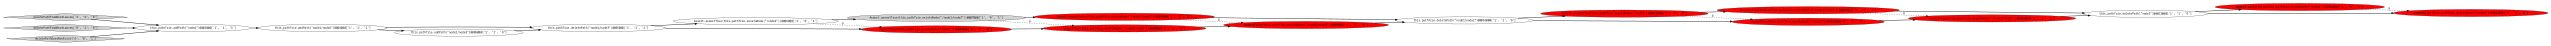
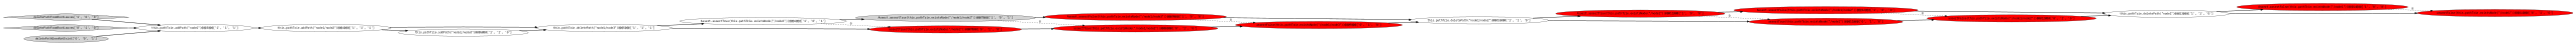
  digraph {
    rankdir=LR
    fontname="IBM Plex Mono"
    node [fillcolor=red shape=ellipse style=filled fontname="IBM Plex Mono"]
    edge [style=bold fontname="IBM Plex Mono"]
    n1 [fillcolor=white label="this.pathTrie.addPath(\"node1/node2\")@@@4@@@['1', '1', '1']"]
    n2 [fillcolor=white label="this.pathTrie.deletePath(\"node1/node3\")@@@5@@@['1', '1', '1']"]
    n3 [fillcolor=white label="this.pathTrie.addPath(\"node1/node3\")@@@5@@@['1', '1', '0']"]
    n4 [fillcolor=lightgray label="deletePathFromRootLeaves['1', '0', '0']" shape=diamond]
    n5 [fillcolor=white label="this.pathTrie.addPath(\"node1\")@@@3@@@['1', '1', '1']"]
    n6 [label="assertTrue(this.pathTrie.existsNode(\"/node1/node2\"))@@@8@@@['0', '1', '0']"]
    n7 [label="assertFalse(this.pathTrie.existsNode(\"/node1/node3\"))@@@9@@@['0', '1', '0']"]
    n8 [fillcolor=white label="this.pathTrie.deletePath(\"node1/node2\")@@@10@@@['1', '1', '0']"]
    n9 [label="Assert.assertFalse(this.pathTrie.existsNode(\"/node1/node2\"))@@@12@@@['1', '0', '0']"]
    n10 [label="assertFalse(this.pathTrie.existsNode(\"/node1/node2\"))@@@12@@@['0', '1', '0']"]
    n11 [fillcolor=white label="this.pathTrie.deletePath(\"node1\")@@@13@@@['1', '1', '0']"]
    n12 [label="Assert.assertFalse(this.pathTrie.existsNode(\"/node1\"))@@@14@@@['1', '0', '0']"]
    n13 [label="assertFalse(this.pathTrie.existsNode(\"/node1\"))@@@14@@@['0', '1', '0']"]
    n14 [fillcolor=lightgray label="deletePathFromRootLeaves['0', '1', '0']" shape=diamond]
    n15 [label="Assert.assertTrue(this.pathTrie.existsNode(\"/node1\"))@@@11@@@['1', '0', '0']"]
    n16 [label="assertTrue(this.pathTrie.existsNode(\"/node1\"))@@@11@@@['0', '1', '0']"]
    n17 [fillcolor=lightgray label="Assert.assertTrue(this.pathTrie.existsNode(\"/node1/node2\"))@@@7@@@['1', '0', '1']"]
    n18 [label="Assert.assertFalse(this.pathTrie.existsNode(\"/node1/node3\"))@@@9@@@['1', '0', '0']"]
-   n19 [fillcolor=lightgray label="deletePathDoesNotExist['0', '0', '1']" shape=diamond]
+   n19 [fillcolor=lightgray label="deletePathDoesNotExist['0', '0', '1']"]
    n20 [fillcolor=white label="Assert.assertTrue(this.pathTrie.existsNode(\"/node1\"))@@@6@@@['1', '0', '1']"]
    n21 [label="assertTrue(this.pathTrie.existsNode(\"/node1\"))@@@7@@@['0', '1', '0']"]
    n1 -> n2
    n1 -> n3
    n2 -> n20
    n2 -> n21
    n3 -> n2
    n4 -> n5
    n5 -> n1
    n6 -> n7
    n7 -> n8
    n8 -> n15
    n8 -> n16
    n9 -> n10 [label=0 style=dashed]
    n9 -> n11
    n10 -> n11
    n11 -> n12
    n11 -> n13
    n12 -> n13 [label=0 style=dashed]
    n14 -> n5
    n15 -> n9
    n15 -> n16 [label=0 style=dashed]
    n16 -> n10
    n17 -> n6 [label=0 style=dashed]
    n17 -> n18
    n18 -> n7 [label=0 style=dashed]
    n18 -> n8
    n19 -> n5
    n20 -> n17
    n20 -> n21 [label=0 style=dashed]
    n21 -> n6
  }
